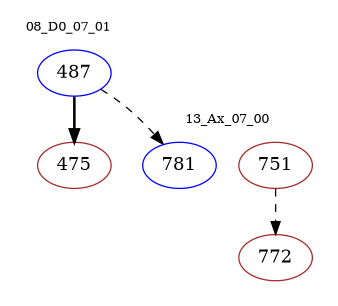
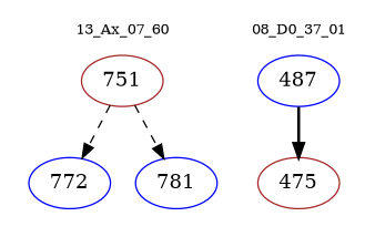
  digraph {
    node [color=brown]
    edge [color=black style=dashed]
-   n1 [label=772]
+   n1 [color=blue label=772]
    n2 [label=751]
    n3 [color=blue label=781]
    n4 [color=blue label=487]
    n5 [label=475]
    subgraph cluster_1 {
      color=white
      fontsize=10
-     label="13_Ax_07_00"
+     label="13_Ax_07_60"
      n1
      n2
      n3
    }
    subgraph cluster_2 {
      color=white
      fontsize=10
-     label="08_D0_07_01"
+     label="08_D0_37_01"
      n4
      n5
    }
    n2 -> n1
-   n4 -> n3
+   n2 -> n3
    n4 -> n5 [style=bold]
  }
